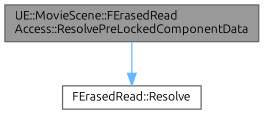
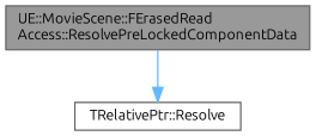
  digraph {
    rankdir=TB
    fontname=Ubuntu
    node [fontname=Ubuntu fontsize=10 shape=box style=filled]
    n1 [color=gray40 fillcolor=grey60 fontcolor=black height=0.2 label="UE::MovieScene::FErasedRead\lAccess::ResolvePreLockedComponentData" width=0.4]
-   n2 [color=grey40 fillcolor=white height=0.2 label="FErasedRead::Resolve" width=0.4]
+   n2 [color=grey40 fillcolor=white height=0.2 label="TRelativePtr::Resolve" width=0.4]
    n1 -> n2 [color=steelblue1 fontname=Ubuntu fontsize=10 labelfontname=Helvetica labelfontsize=10 style=solid]
  }
